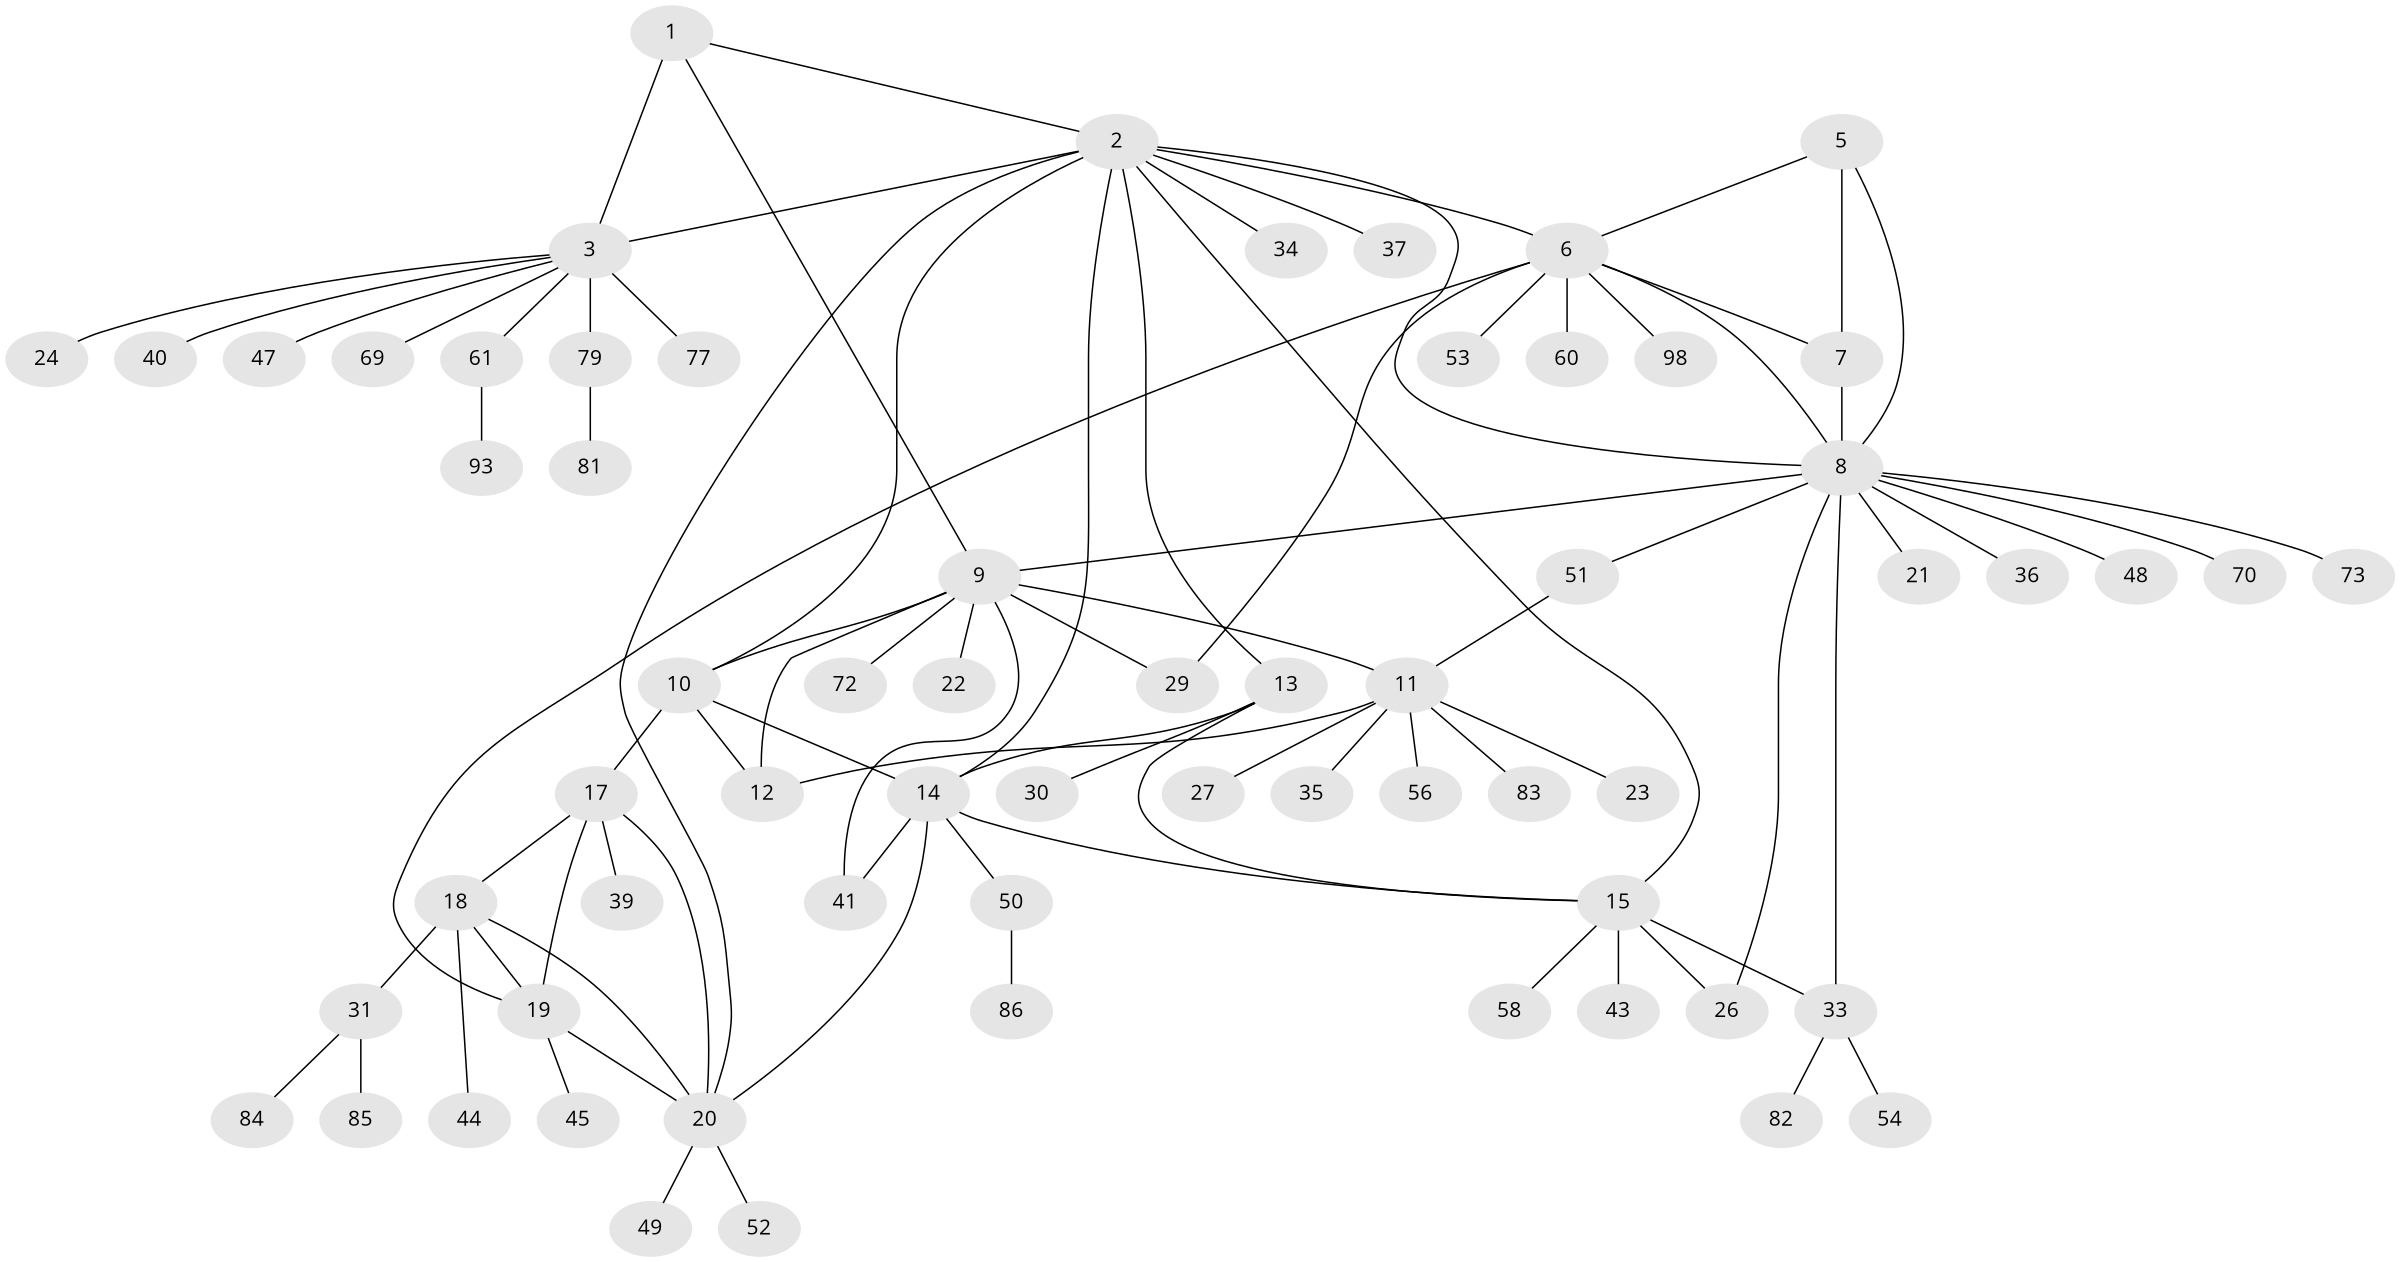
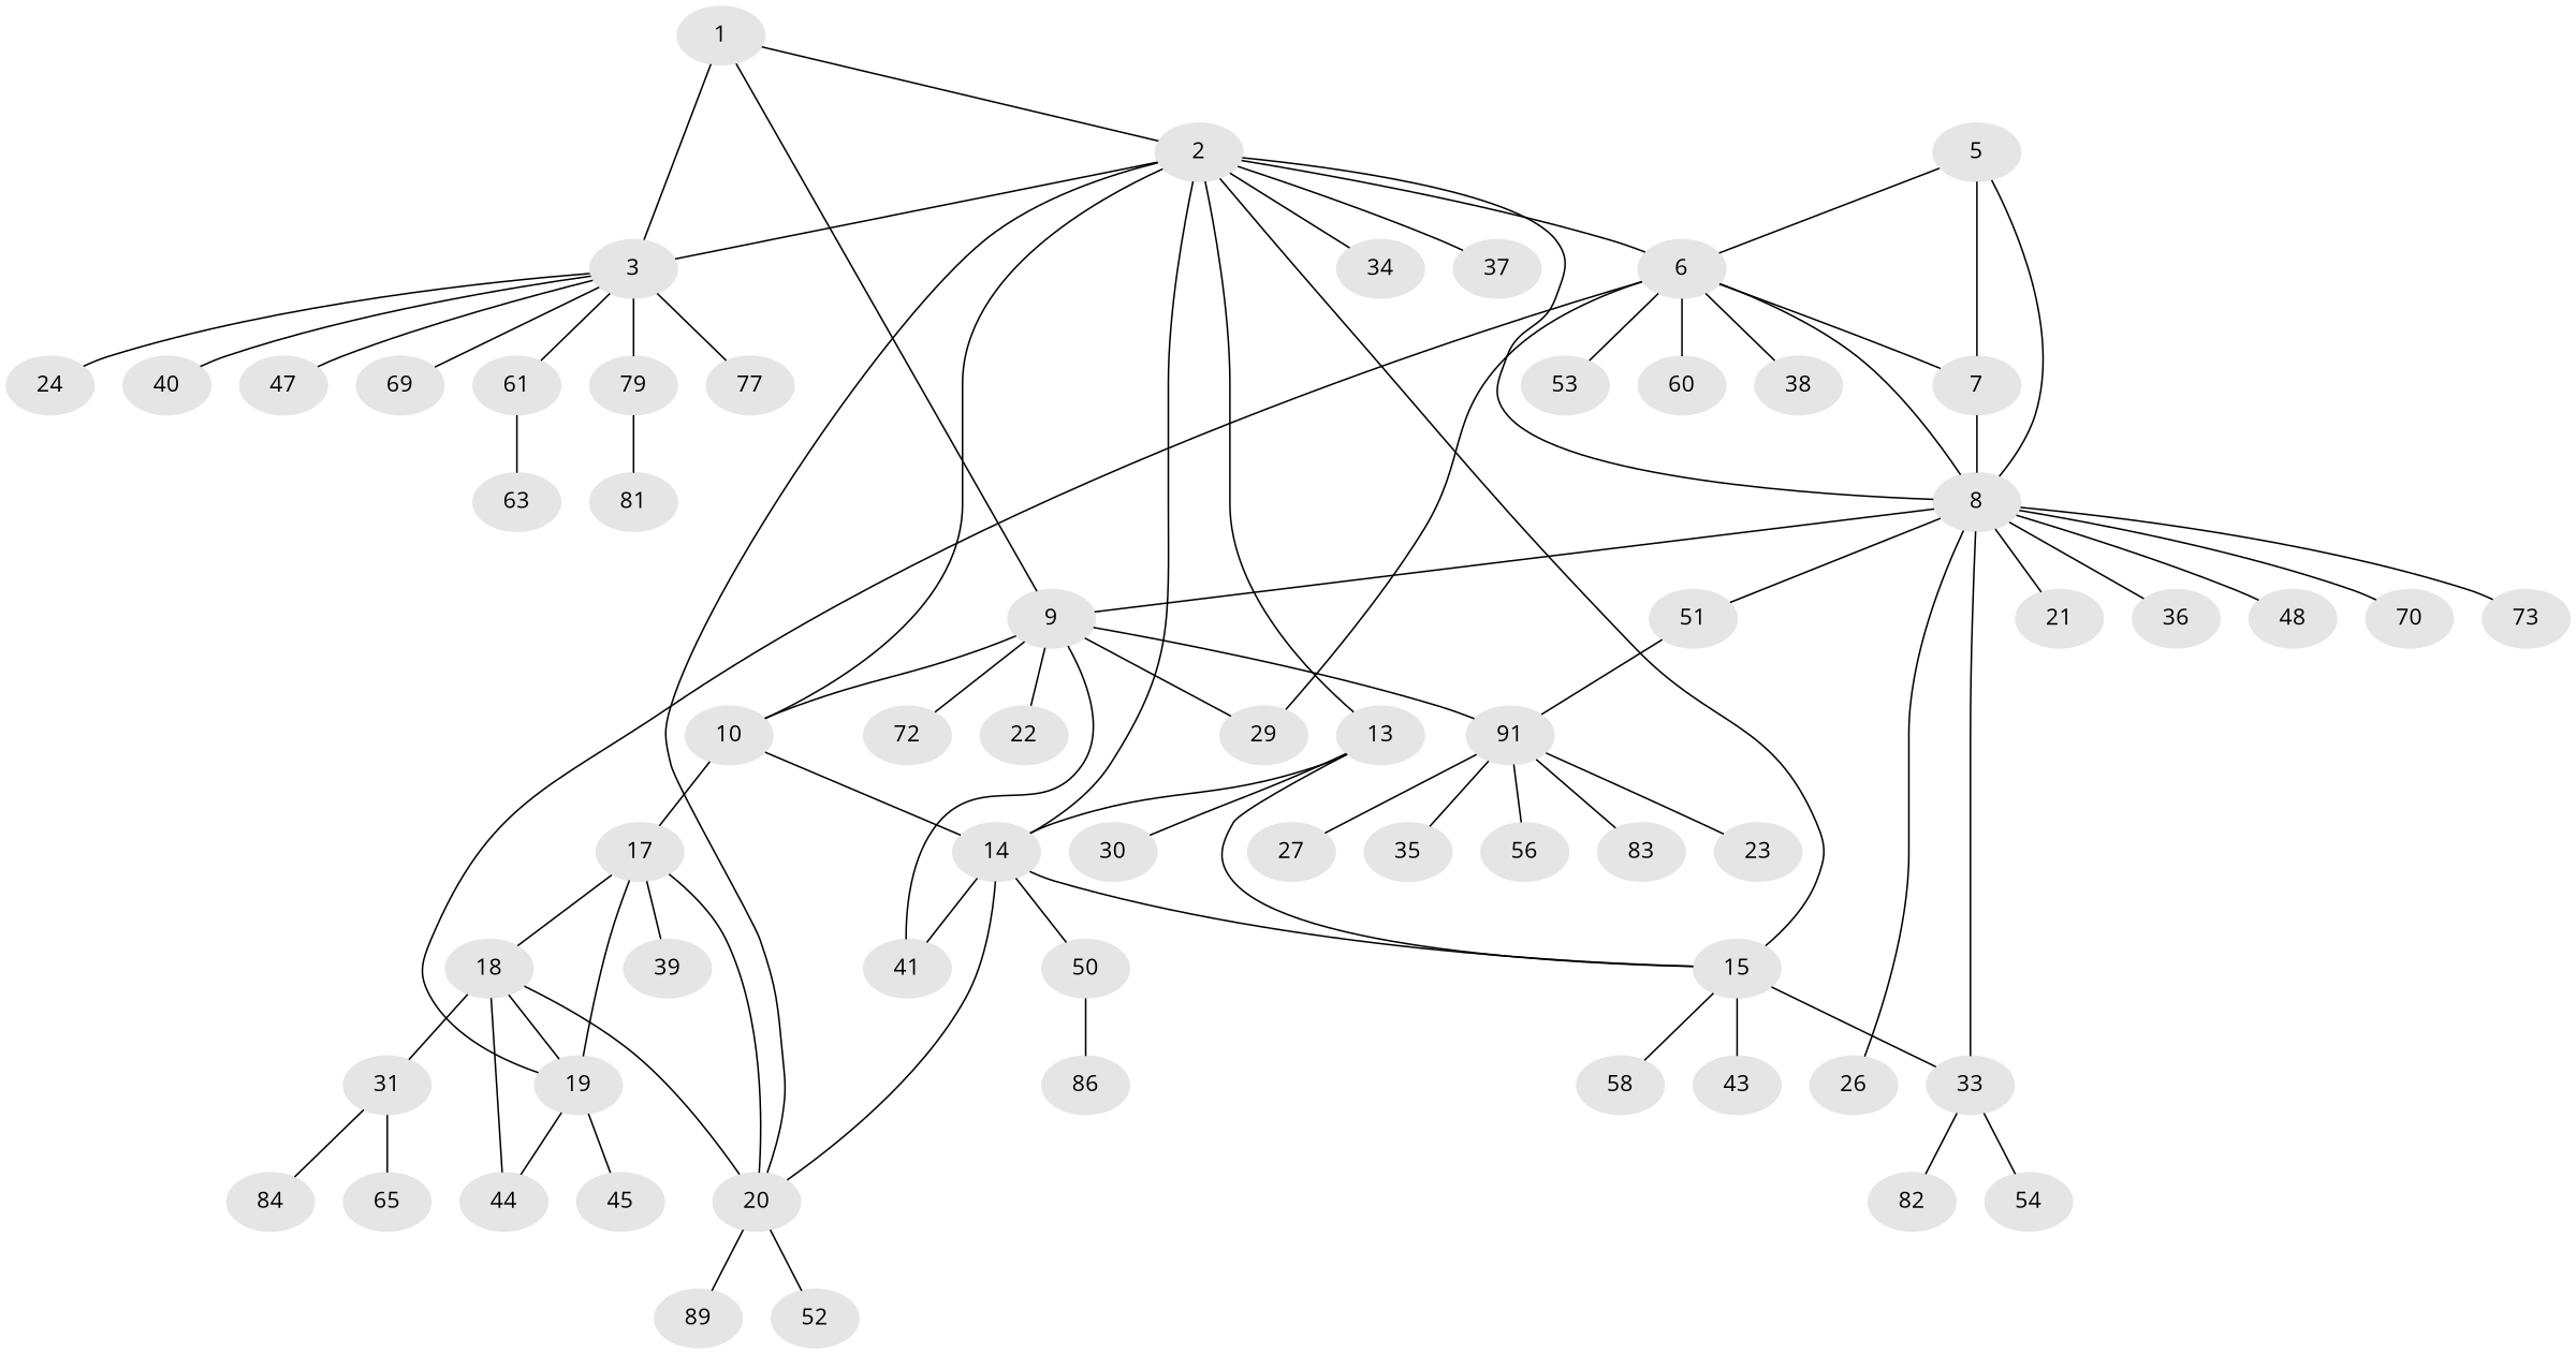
  graph {
    fontname="Open Sans"
    node [color=gray90 fontname="Open Sans" style=filled]
    edge [fontname="Open Sans"]
    1 [super="+46"]
    2 [super="+16"]
    3 [super="+4"]
    9 [super="+32"]
    6 [super="+71"]
    8 [super="+55"]
    10 [super="+67"]
    13
    14 [super="+25"]
    15 [super="+28"]
    20 [super="+75"]
    34 [super="+42"]
    37
    24
    40 [super="+74"]
    47
    61
    69
    77
    79
    29
-   11 [super="+62"]
-   12 [super="+76"]
+   11 [super="+62" label=91]
    22
    41
    72
    7
    19 [super="+80"]
-   38 [label=98]
+   38
    53
    60
    21
    26 [super="+57"]
    33
    36
    48
    51 [super="+64"]
    70
    73
    17 [super="+65"]
    30
    50
    43
    58
-   49
+   49 [label=89]
    52
-   63 [super="+66" label=93]
+   63 [super="+66"]
    81
    5
    45
    54
    82
    23
    27
    35
    56 [super="+68"]
    83
    18 [super="+59"]
    39
    86
    31 [super="+78"]
    44
    84
-   85
+   85 [label=65]
    1 -- 2
    1 -- 3 [weight=2]
    1 -- 9
    2 -- 3 [weight=2]
    2 -- 6
    2 -- 8
    2 -- 10
    2 -- 13
    2 -- 14
    2 -- 15
    2 -- 20
    2 -- 34
    2 -- 37
    3 -- 24
    3 -- 40
    3 -- 47
    3 -- 61
    3 -- 69
    3 -- 77
    3 -- 79
    9 -- 10
    9 -- 29
    9 -- 11
-   9 -- 12
    9 -- 22
    9 -- 41
    9 -- 72
    6 -- 8
    6 -- 29
    6 -- 7
    6 -- 19
    6 -- 38
    6 -- 53
    6 -- 60
    8 -- 9
    8 -- 21
    8 -- 26
    8 -- 33
    8 -- 36
    8 -- 48
    8 -- 51
    8 -- 70
    8 -- 73
    10 -- 14
-   10 -- 12
    10 -- 17
    13 -- 14
    13 -- 15
    13 -- 30
    14 -- 15
    14 -- 20
    14 -- 41
    14 -- 50
-   15 -- 26
    15 -- 33
    15 -- 43
    15 -- 58
    20 -- 49
    20 -- 52
    61 -- 63
    79 -- 81
-   11 -- 12
    11 -- 23
    11 -- 27
    11 -- 35
    11 -- 56
    11 -- 83
    7 -- 8
-   19 -- 20
+   19 -- 44
    19 -- 45
    33 -- 54
    33 -- 82
    51 -- 11
    17 -- 20
    17 -- 19
    17 -- 18
    17 -- 39
    50 -- 86
    5 -- 6
    5 -- 8
    5 -- 7
    18 -- 20
    18 -- 19
    18 -- 31
    18 -- 44
    31 -- 84
    31 -- 85
  }
